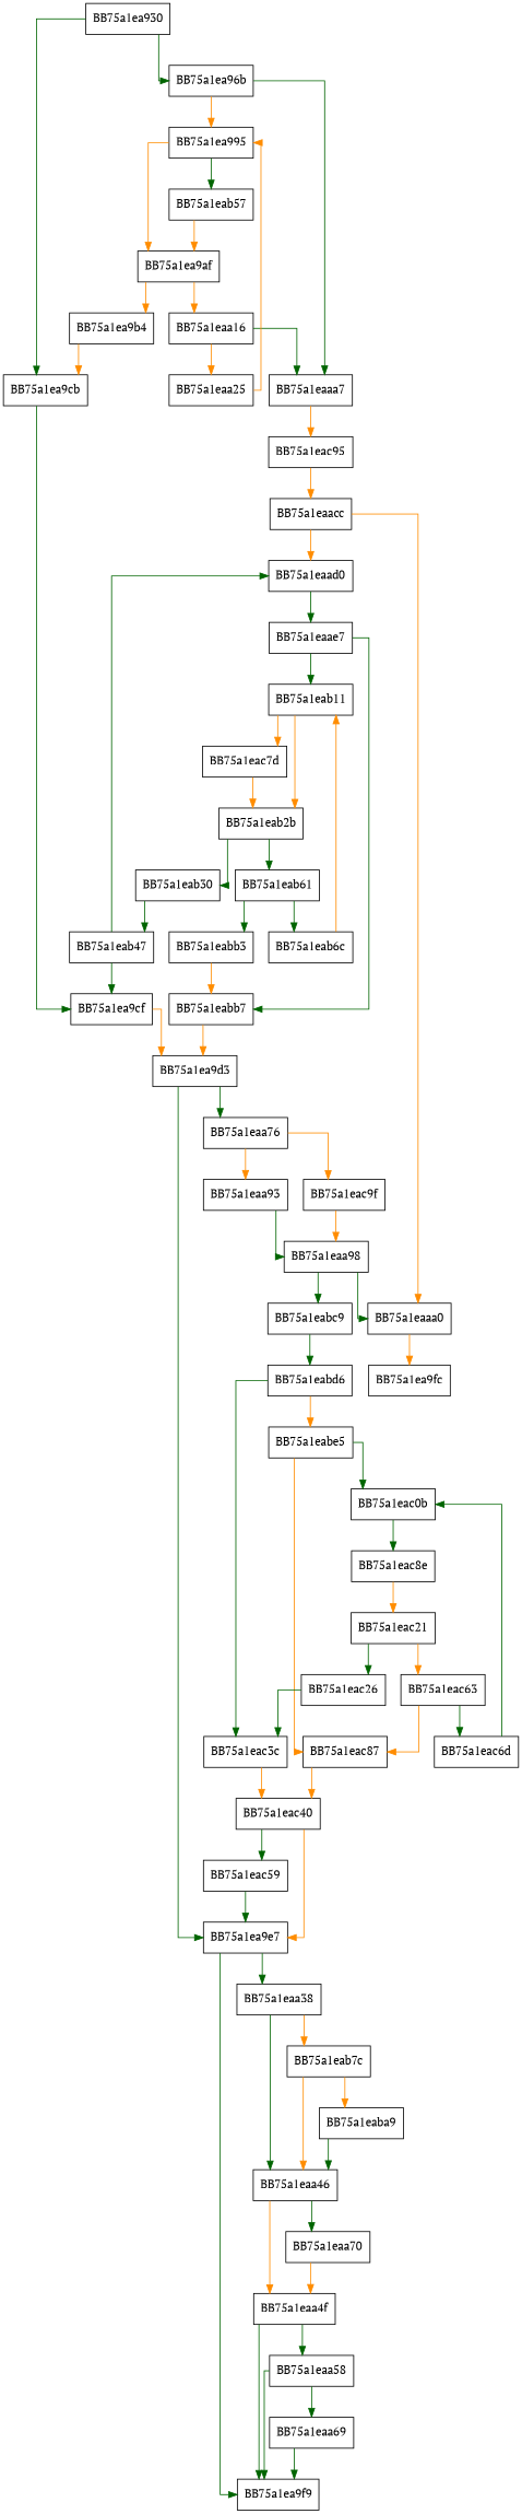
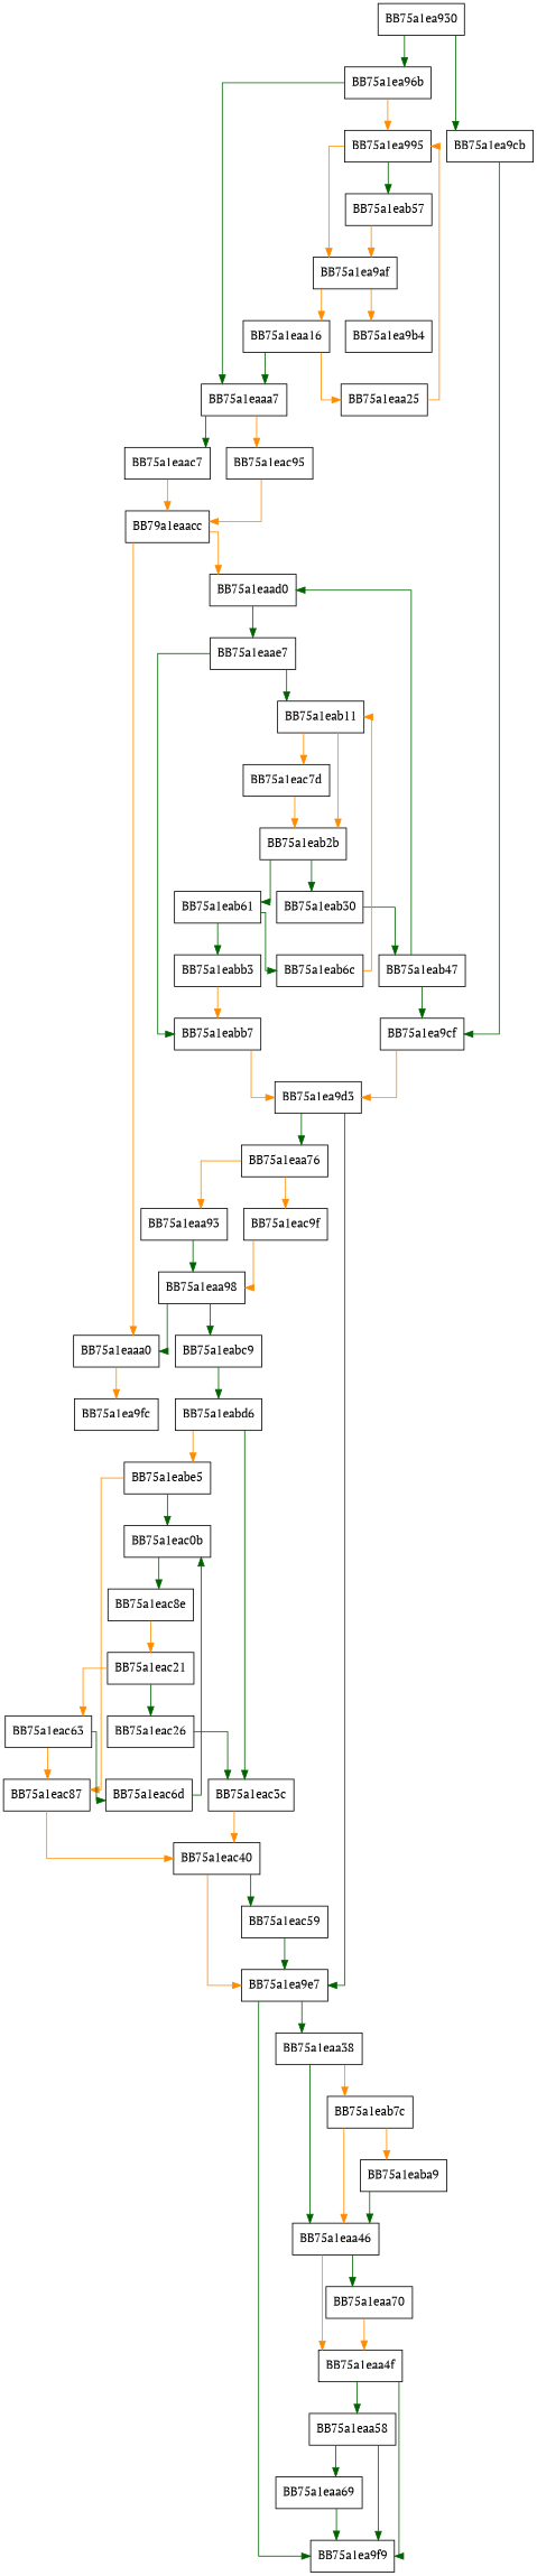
  digraph {
    fontname="PT Serif"
    splines=ortho
    node [fontname="PT Serif" shape=box]
    edge [color=darkgreen fontname="PT Serif"]
    BB75a1ea930
    BB75a1ea9cb
    BB75a1ea96b
    BB75a1ea9cf
    BB75a1eaaa7
    BB75a1ea995
    BB75a1ea9d3
    BB75a1eac95
+   BB75a1eaac7
    BB75a1eab57
    BB75a1ea9af
-   BB75a1eaacc
+   BB75a1eaacc [label=BB79a1eaacc]
    BB75a1eaa16
    BB75a1ea9b4
    BB75a1eaa25
    BB75a1eaa76
    BB75a1ea9e7
    BB75a1eac9f
    BB75a1eaa93
    BB75a1eaa38
    BB75a1ea9f9
    BB75a1eaa98
    BB75a1eab7c
    BB75a1eaa46
    BB75a1eaba9
    BB75a1eaa70
    BB75a1eaa4f
    BB75a1eaa58
    BB75a1eaa69
    BB75a1eabc9
    BB75a1eaaa0
    BB75a1eabd6
    BB75a1ea9fc
    BB75a1eac3c
    BB75a1eabe5
    BB75a1eaad0
    BB75a1eaae7
    BB75a1eab47
    BB75a1eabb7
    BB75a1eab11
    BB75a1eac7d
    BB75a1eab2b
    BB75a1eab61
    BB75a1eab30
    BB75a1eabb3
    BB75a1eab6c
    BB75a1eac40
    BB75a1eac87
    BB75a1eac0b
    BB75a1eac59
    BB75a1eac8e
    BB75a1eac21
    BB75a1eac63
    BB75a1eac26
    BB75a1eac6d
    BB75a1ea930 -> BB75a1ea9cb
    BB75a1ea930 -> BB75a1ea96b
    BB75a1ea9cb -> BB75a1ea9cf
    BB75a1ea96b -> BB75a1eaaa7
    BB75a1ea96b -> BB75a1ea995 [color=darkorange]
    BB75a1ea9cf -> BB75a1ea9d3 [color=darkorange]
    BB75a1eaaa7 -> BB75a1eac95 [color=darkorange]
+   BB75a1eaaa7 -> BB75a1eaac7
    BB75a1ea995 -> BB75a1eab57
    BB75a1ea995 -> BB75a1ea9af [color=darkorange]
    BB75a1ea9d3 -> BB75a1eaa76
    BB75a1ea9d3 -> BB75a1ea9e7
    BB75a1eac95 -> BB75a1eaacc [color=darkorange]
+   BB75a1eaac7 -> BB75a1eaacc [color=darkorange]
    BB75a1eab57 -> BB75a1ea9af [color=darkorange]
    BB75a1ea9af -> BB75a1eaa16 [color=darkorange]
    BB75a1ea9af -> BB75a1ea9b4 [color=darkorange]
    BB75a1eaacc -> BB75a1eaaa0 [color=darkorange]
    BB75a1eaacc -> BB75a1eaad0 [color=darkorange]
    BB75a1eaa16 -> BB75a1eaaa7
    BB75a1eaa16 -> BB75a1eaa25 [color=darkorange]
-   BB75a1ea9b4 -> BB75a1ea9cb [color=darkorange]
    BB75a1eaa25 -> BB75a1ea995 [color=darkorange]
    BB75a1eaa76 -> BB75a1eac9f [color=darkorange]
    BB75a1eaa76 -> BB75a1eaa93 [color=darkorange]
    BB75a1ea9e7 -> BB75a1eaa38
    BB75a1ea9e7 -> BB75a1ea9f9
    BB75a1eac9f -> BB75a1eaa98 [color=darkorange]
    BB75a1eaa93 -> BB75a1eaa98
    BB75a1eaa38 -> BB75a1eab7c [color=darkorange]
    BB75a1eaa38 -> BB75a1eaa46
    BB75a1eaa98 -> BB75a1eabc9
    BB75a1eaa98 -> BB75a1eaaa0
    BB75a1eab7c -> BB75a1eaa46 [color=darkorange]
    BB75a1eab7c -> BB75a1eaba9 [color=darkorange]
    BB75a1eaa46 -> BB75a1eaa70
    BB75a1eaa46 -> BB75a1eaa4f [color=darkorange]
    BB75a1eaba9 -> BB75a1eaa46
    BB75a1eaa70 -> BB75a1eaa4f [color=darkorange]
    BB75a1eaa4f -> BB75a1ea9f9
    BB75a1eaa4f -> BB75a1eaa58
    BB75a1eaa58 -> BB75a1ea9f9
    BB75a1eaa58 -> BB75a1eaa69
    BB75a1eaa69 -> BB75a1ea9f9
    BB75a1eabc9 -> BB75a1eabd6
    BB75a1eaaa0 -> BB75a1ea9fc [color=darkorange]
    BB75a1eabd6 -> BB75a1eac3c
    BB75a1eabd6 -> BB75a1eabe5 [color=darkorange]
    BB75a1eac3c -> BB75a1eac40 [color=darkorange]
    BB75a1eabe5 -> BB75a1eac87 [color=darkorange]
    BB75a1eabe5 -> BB75a1eac0b
    BB75a1eaad0 -> BB75a1eaae7
    BB75a1eaae7 -> BB75a1eabb7
    BB75a1eaae7 -> BB75a1eab11
    BB75a1eab47 -> BB75a1ea9cf
    BB75a1eab47 -> BB75a1eaad0
    BB75a1eabb7 -> BB75a1ea9d3 [color=darkorange]
    BB75a1eab11 -> BB75a1eac7d [color=darkorange]
    BB75a1eab11 -> BB75a1eab2b [color=darkorange]
    BB75a1eac7d -> BB75a1eab2b [color=darkorange]
    BB75a1eab2b -> BB75a1eab61
    BB75a1eab2b -> BB75a1eab30
    BB75a1eab61 -> BB75a1eabb3
    BB75a1eab61 -> BB75a1eab6c
    BB75a1eab30 -> BB75a1eab47
    BB75a1eabb3 -> BB75a1eabb7 [color=darkorange]
    BB75a1eab6c -> BB75a1eab11 [color=darkorange]
    BB75a1eac40 -> BB75a1ea9e7 [color=darkorange]
    BB75a1eac40 -> BB75a1eac59
    BB75a1eac87 -> BB75a1eac40 [color=darkorange]
    BB75a1eac0b -> BB75a1eac8e
    BB75a1eac59 -> BB75a1ea9e7
    BB75a1eac8e -> BB75a1eac21 [color=darkorange]
    BB75a1eac21 -> BB75a1eac63 [color=darkorange]
    BB75a1eac21 -> BB75a1eac26
    BB75a1eac63 -> BB75a1eac87 [color=darkorange]
    BB75a1eac63 -> BB75a1eac6d
    BB75a1eac26 -> BB75a1eac3c
    BB75a1eac6d -> BB75a1eac0b
  }
